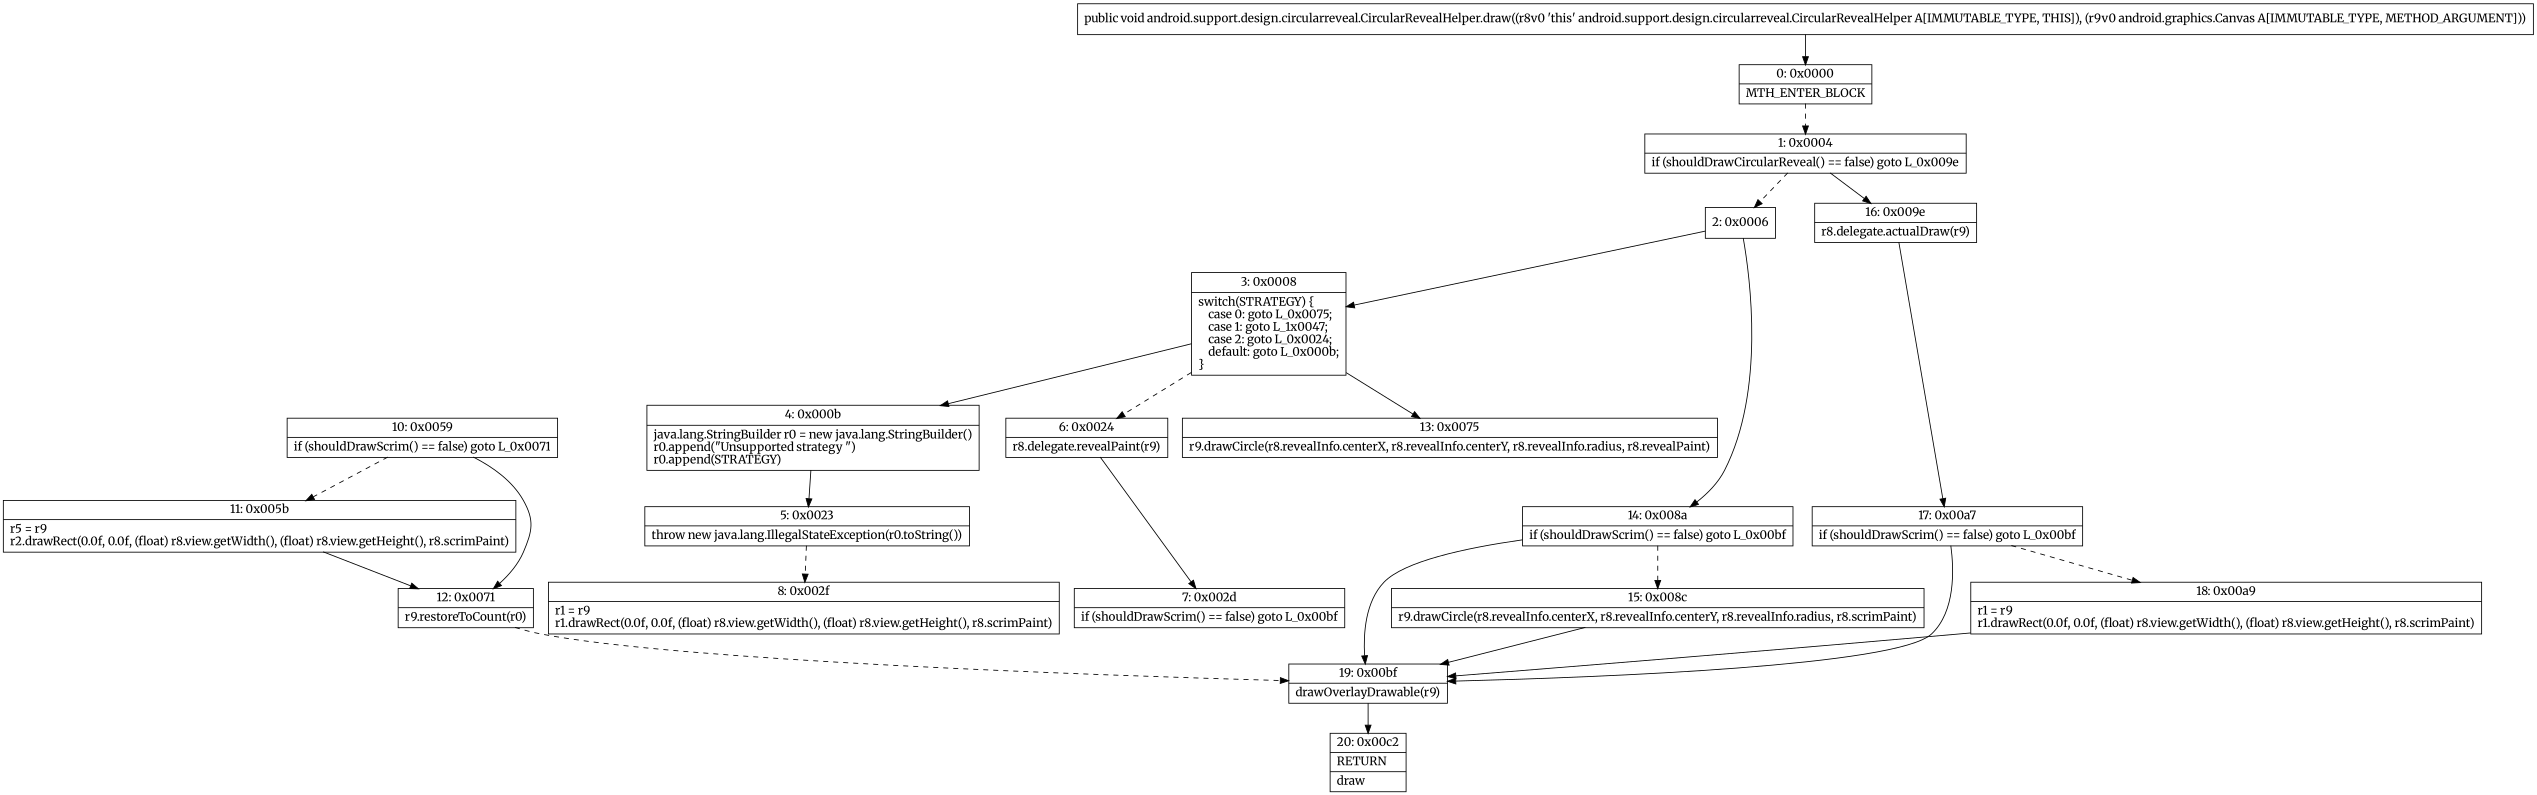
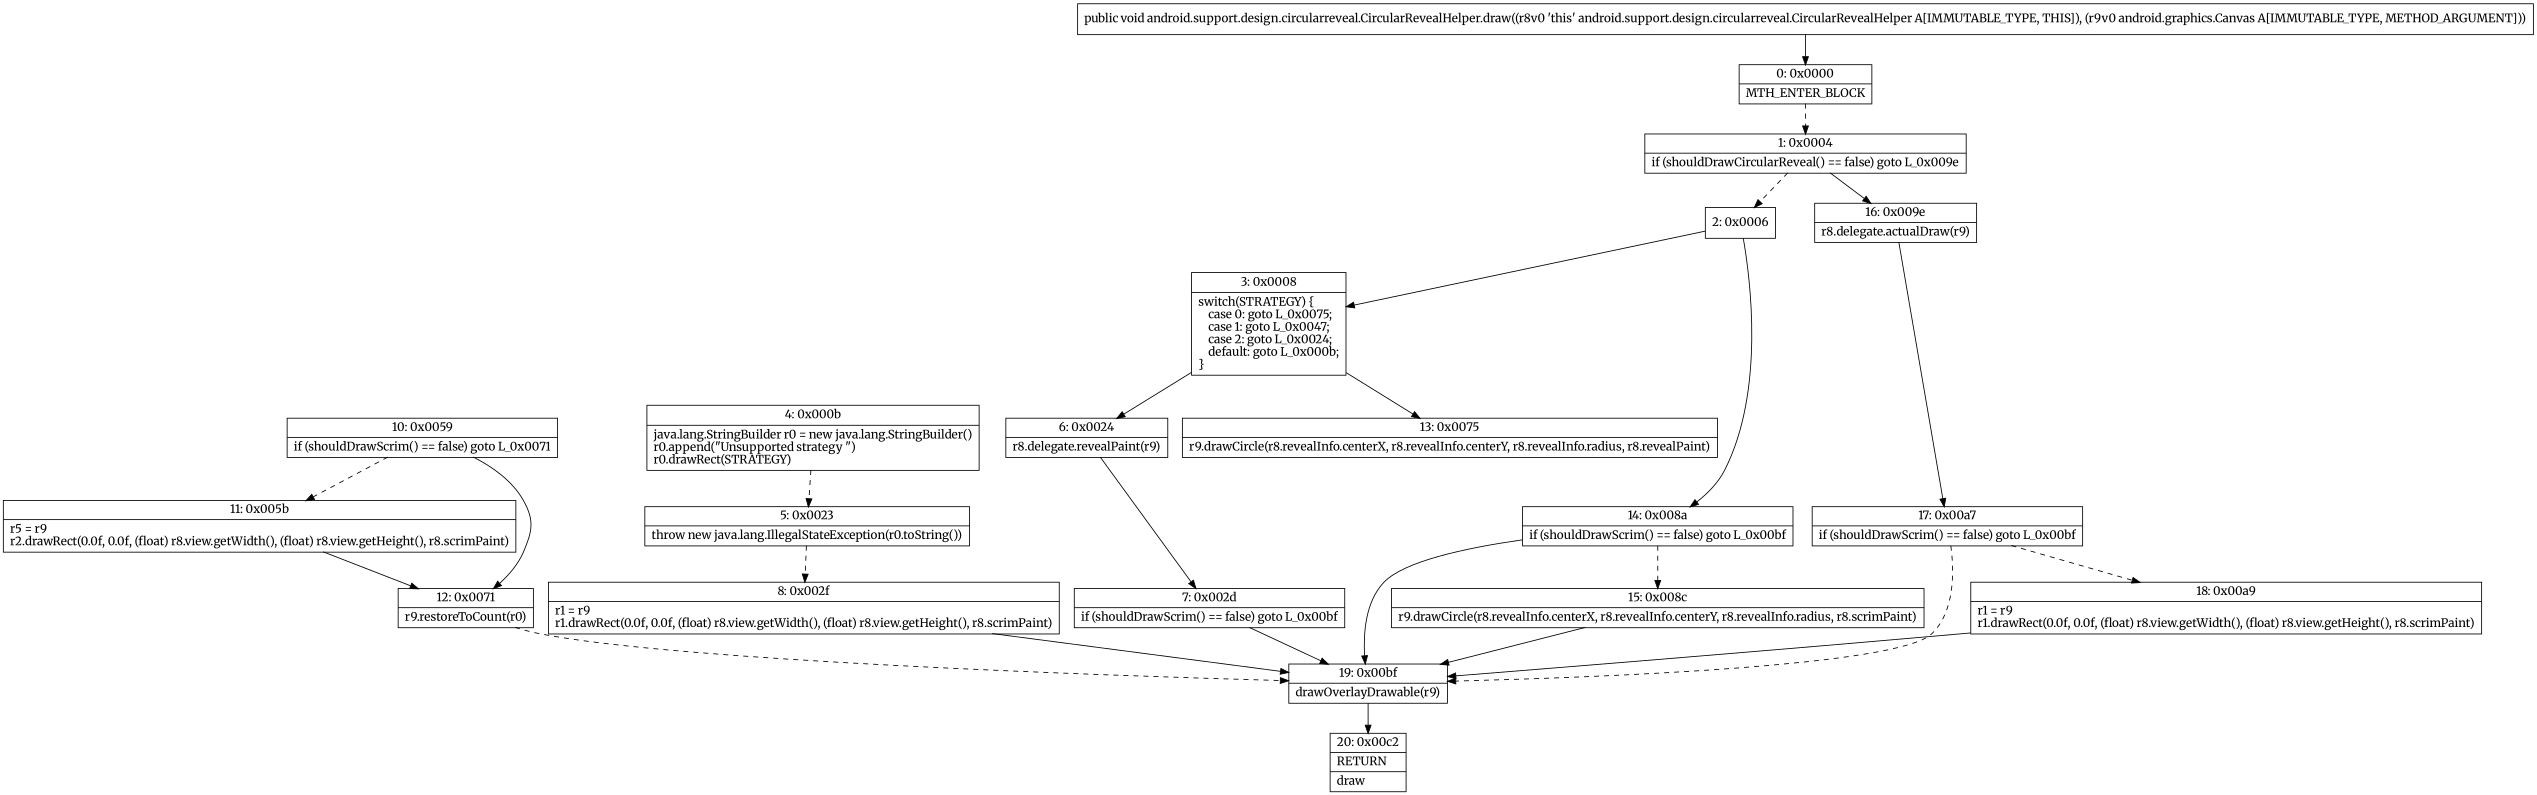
  digraph {
    fontname=Merriweather
    node [fontname=Merriweather shape=record]
    edge [fontname=Merriweather]
    n1 [label="{0\:\ 0x0000|MTH_ENTER_BLOCK\l}"]
    n2 [label="{1\:\ 0x0004|if (shouldDrawCircularReveal() == false) goto L_0x009e\l}"]
    n3 [label="{2\:\ 0x0006}"]
    n4 [label="{16\:\ 0x009e|r8.delegate.actualDraw(r9)\l}"]
-   n5 [label="{3\:\ 0x0008|switch(STRATEGY) \{\l    case 0: goto L_0x0075;\l    case 1: goto L_1x0047;\l    case 2: goto L_0x0024;\l    default: goto L_0x000b;\l\}\l}"]
+   n5 [label="{3\:\ 0x0008|switch(STRATEGY) \{\l    case 0: goto L_0x0075;\l    case 1: goto L_0x0047;\l    case 2: goto L_0x0024;\l    default: goto L_0x000b;\l\}\l}"]
    n6 [label="{14\:\ 0x008a|if (shouldDrawScrim() == false) goto L_0x00bf\l}"]
    n7 [label="{17\:\ 0x00a7|if (shouldDrawScrim() == false) goto L_0x00bf\l}"]
-   n8 [label="{4\:\ 0x000b|java.lang.StringBuilder r0 = new java.lang.StringBuilder()\lr0.append(\"Unsupported strategy \")\lr0.append(STRATEGY)\l}"]
+   n8 [label="{4\:\ 0x000b|java.lang.StringBuilder r0 = new java.lang.StringBuilder()\lr0.append(\"Unsupported strategy \")\lr0.drawRect(STRATEGY)\l}"]
    n9 [label="{6\:\ 0x0024|r8.delegate.revealPaint(r9)\l}"]
    n10 [label="{13\:\ 0x0075|r9.drawCircle(r8.revealInfo.centerX, r8.revealInfo.centerY, r8.revealInfo.radius, r8.revealPaint)\l}"]
    n11 [label="{5\:\ 0x0023|throw new java.lang.IllegalStateException(r0.toString())\l}"]
    n12 [label="{7\:\ 0x002d|if (shouldDrawScrim() == false) goto L_0x00bf\l}"]
    n13 [label="{8\:\ 0x002f|r1 = r9\lr1.drawRect(0.0f, 0.0f, (float) r8.view.getWidth(), (float) r8.view.getHeight(), r8.scrimPaint)\l}"]
    n14 [label="{19\:\ 0x00bf|drawOverlayDrawable(r9)\l}"]
    n15 [label="{20\:\ 0x00c2|RETURN\l|draw\l}"]
    n16 [label="{10\:\ 0x0059|if (shouldDrawScrim() == false) goto L_0x0071\l}"]
    n17 [label="{11\:\ 0x005b|r5 = r9\lr2.drawRect(0.0f, 0.0f, (float) r8.view.getWidth(), (float) r8.view.getHeight(), r8.scrimPaint)\l}"]
    n18 [label="{12\:\ 0x0071|r9.restoreToCount(r0)\l}"]
    n19 [label="{15\:\ 0x008c|r9.drawCircle(r8.revealInfo.centerX, r8.revealInfo.centerY, r8.revealInfo.radius, r8.scrimPaint)\l}"]
    n20 [label="{18\:\ 0x00a9|r1 = r9\lr1.drawRect(0.0f, 0.0f, (float) r8.view.getWidth(), (float) r8.view.getHeight(), r8.scrimPaint)\l}"]
    n21 [label="{public void android.support.design.circularreveal.CircularRevealHelper.draw((r8v0 'this' android.support.design.circularreveal.CircularRevealHelper A[IMMUTABLE_TYPE, THIS]), (r9v0 android.graphics.Canvas A[IMMUTABLE_TYPE, METHOD_ARGUMENT])) }"]
    n1 -> n2 [style=dashed]
    n2 -> n3 [style=dashed]
    n2 -> n4
    n3 -> n5
    n3 -> n6
    n4 -> n7
-   n5 -> n8
-   n5 -> n9 [style=dashed]
+   n5 -> n9
    n5 -> n10
    n6 -> n14
    n6 -> n19 [style=dashed]
-   n7 -> n14
+   n7 -> n14 [style=dashed]
    n7 -> n20 [style=dashed]
-   n8 -> n11
+   n8 -> n11 [style=dashed]
    n9 -> n12
    n11 -> n13 [style=dashed]
+   n12 -> n14
+   n13 -> n14
    n14 -> n15
    n16 -> n17 [style=dashed]
    n16 -> n18
    n17 -> n18
    n18 -> n14 [style=dashed]
    n19 -> n14
    n20 -> n14
    n21 -> n1
  }
